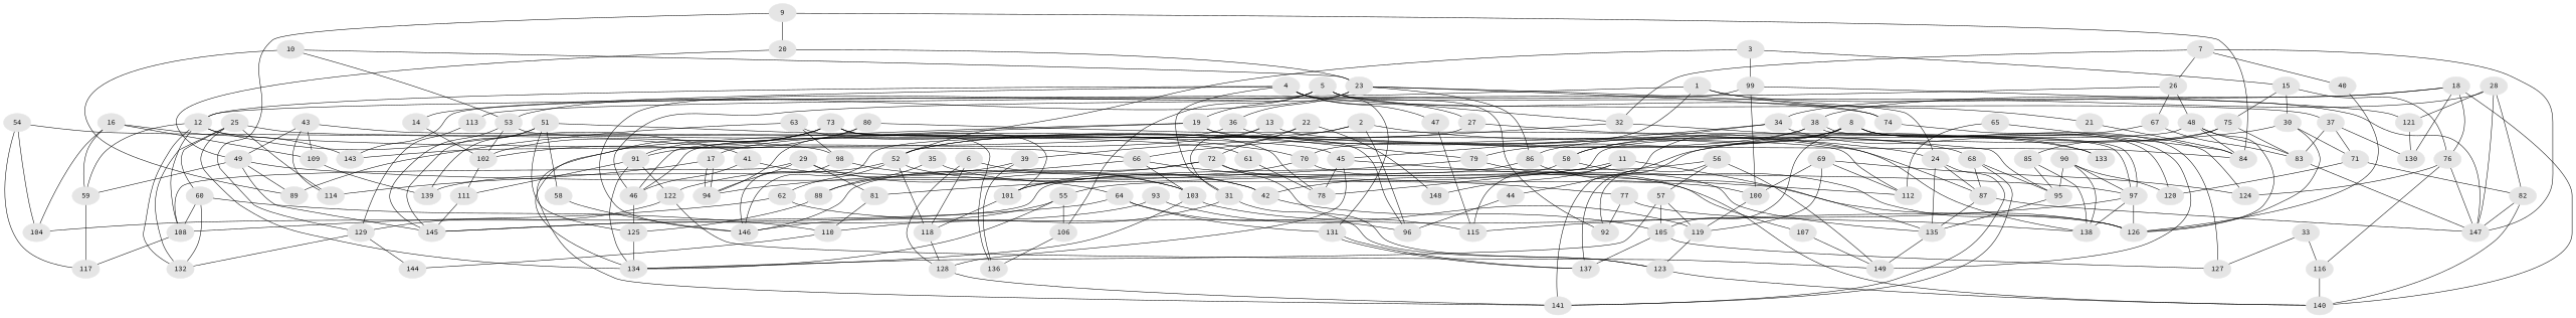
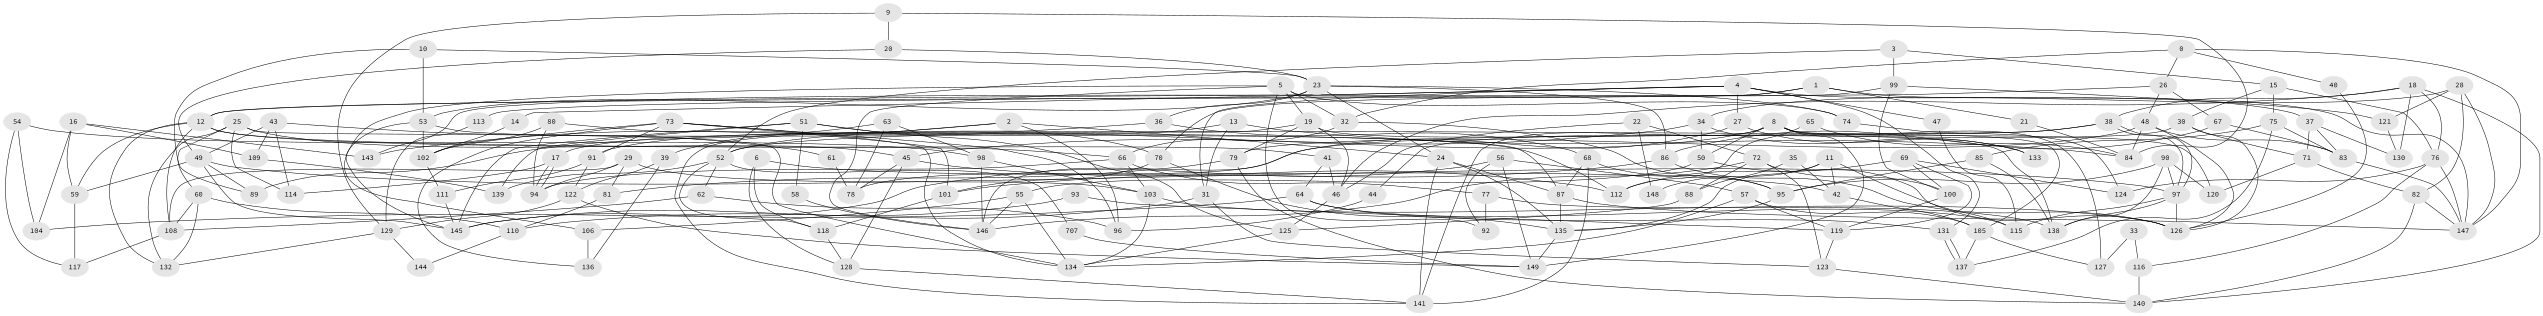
  graph {
    fontname="Source Code Pro"
    node [color=gray90 fontname="Source Code Pro" style=filled]
    edge [fontname="Source Code Pro"]
    1
    12
    21
    70
    147
    41
    59
    66
    108
    132
    84
    135
    101
    2
    17
    24
    39
    96
    94
    114
    141
    87
    122
    136
    3
    15
    52
    99
    30
    75
    76
    118
    139
    62
-   107
+   107 [label=707]
    143
    121
    100
    4
    14
    27
    31
    37
    47
    131
    102
    146
    133
    110
    123
    130
    71
    83
    115
    137
    5
    19
    32
    74
    92
    106
    46
    79
    138
    95
    124
    6
    42
    128
    105
-   7
+   7 [label=0]
    26
    40
    48
    67
    113
    126
    8
    50
    120
    127
    149
    55
    9
    20
    129
    23
    49
    144
    10
    53
    89
    36
    86
    112
    145
    11
    148
    64
    117
    103
    77
    13
    91
    134
    111
    44
    85
    116
    16
    104
    109
    18
    38
    140
    97
    125
    81
    22
    72
    88
    68
    25
    45
    60
    78
    28
    34
    82
    29
    33
    35
    43
    61
    51
    58
    54
    98
    56
    57
    119
    63
    65
    69
    73
    80
    90
    93
    1 -- 12
    1 -- 21
    1 -- 70
    1 -- 147
    12 -- 41
    12 -- 59
    12 -- 66
    12 -- 108
    12 -- 132
    21 -- 84
    70 -- 135
    70 -- 101
    41 -- 46
    41 -- 64
    59 -- 117
    66 -- 94
    66 -- 103
    66 -- 77
    108 -- 117
    135 -- 149
    101 -- 118
    2 -- 17
    2 -- 24
    2 -- 39
    2 -- 96
    17 -- 94
    17 -- 94
    17 -- 114
    24 -- 135
    24 -- 141
    24 -- 87
    39 -- 122
    39 -- 136
    87 -- 147
    87 -- 135
    122 -- 149
    122 -- 129
    3 -- 15
    3 -- 52
    3 -- 99
    15 -- 30
    15 -- 75
    15 -- 76
    52 -- 118
    52 -- 139
    52 -- 62
    52 -- 107
    99 -- 143
    99 -- 121
    99 -- 100
    30 -- 71
    30 -- 126
    30 -- 44
    75 -- 83
    75 -- 137
    75 -- 85
    76 -- 147
    76 -- 124
    76 -- 116
    118 -- 128
    62 -- 108
    62 -- 96
    107 -- 149
    121 -- 130
    100 -- 119
    4 -- 12
    4 -- 14
    4 -- 27
    4 -- 31
    4 -- 37
    4 -- 47
    4 -- 131
    14 -- 102
    27 -- 146
    27 -- 133
    31 -- 110
    31 -- 123
    37 -- 130
    37 -- 71
    37 -- 83
    47 -- 115
    131 -- 137
    131 -- 137
    102 -- 111
    110 -- 144
    123 -- 140
    71 -- 120
    71 -- 82
    83 -- 147
    5 -- 146
    5 -- 19
    5 -- 32
    5 -- 74
    5 -- 92
    5 -- 106
    19 -- 141
    19 -- 46
    19 -- 79
    19 -- 138
    32 -- 66
    32 -- 95
    74 -- 124
    106 -- 136
    46 -- 125
    79 -- 140
    79 -- 81
    95 -- 135
    6 -- 118
    6 -- 42
    6 -- 128
    42 -- 105
    128 -- 141
    105 -- 137
    105 -- 127
    7 -- 147
    7 -- 32
    7 -- 26
    7 -- 40
    26 -- 48
    26 -- 67
    26 -- 113
    40 -- 126
    48 -- 84
    48 -- 83
    48 -- 126
    48 -- 78
    67 -- 83
    67 -- 86
    113 -- 129
    8 -- 141
    8 -- 52
    8 -- 105
    8 -- 50
    8 -- 120
    8 -- 127
    8 -- 149
    50 -- 126
    50 -- 55
    55 -- 146
    55 -- 106
    55 -- 134
    9 -- 84
    9 -- 20
    9 -- 129
    20 -- 23
    20 -- 49
    129 -- 132
    129 -- 144
    23 -- 24
    23 -- 74
    23 -- 53
    23 -- 36
    23 -- 86
    49 -- 59
    49 -- 89
    49 -- 145
    49 -- 97
    10 -- 23
    10 -- 53
    10 -- 89
    53 -- 102
    53 -- 112
    53 -- 145
    36 -- 143
    36 -- 68
    86 -- 101
    86 -- 126
    11 -- 135
    11 -- 115
    11 -- 42
    11 -- 148
    64 -- 131
    64 -- 115
    64 -- 104
    103 -- 126
    103 -- 134
    77 -- 92
    77 -- 138
    13 -- 84
    13 -- 31
    13 -- 91
    91 -- 122
-   91 -- 134
    91 -- 111
    111 -- 145
    44 -- 96
    85 -- 138
    85 -- 95
    116 -- 140
    16 -- 59
    16 -- 143
    16 -- 104
    16 -- 109
    109 -- 139
    18 -- 76
    18 -- 130
    18 -- 46
    18 -- 38
    18 -- 140
    38 -- 52
    38 -- 79
    38 -- 97
    38 -- 97
    97 -- 115
    97 -- 138
    97 -- 126
    125 -- 134
    81 -- 110
    22 -- 46
    22 -- 148
    22 -- 72
    72 -- 100
    72 -- 146
    72 -- 123
    72 -- 88
    88 -- 125
    68 -- 141
    68 -- 87
    68 -- 95
    25 -- 132
    25 -- 114
    25 -- 134
    25 -- 45
    25 -- 60
    45 -- 128
    45 -- 112
    45 -- 78
    60 -- 108
    60 -- 132
    60 -- 110
    28 -- 147
    28 -- 121
    28 -- 34
    28 -- 82
    34 -- 133
    34 -- 50
    34 -- 45
    82 -- 147
    82 -- 140
    29 -- 108
    29 -- 94
    29 -- 103
    29 -- 81
    33 -- 127
    33 -- 116
    35 -- 42
    35 -- 88
    43 -- 114
    43 -- 49
    43 -- 109
    43 -- 61
    61 -- 78
    51 -- 70
    51 -- 139
    51 -- 145
    51 -- 125
    51 -- 58
    58 -- 146
    54 -- 117
    54 -- 104
    54 -- 98
    98 -- 146
    98 -- 103
    56 -- 92
    56 -- 149
    56 -- 145
    56 -- 57
    57 -- 105
    57 -- 134
    57 -- 119
    119 -- 123
    63 -- 89
    63 -- 78
    63 -- 98
    65 -- 84
    65 -- 112
    69 -- 100
    69 -- 124
    69 -- 112
    69 -- 119
    73 -- 101
    73 -- 96
    73 -- 136
    73 -- 102
    73 -- 91
    73 -- 134
    80 -- 94
    80 -- 87
    80 -- 102
    90 -- 138
    90 -- 95
    90 -- 120
    90 -- 97
    93 -- 145
    93 -- 119
  }
